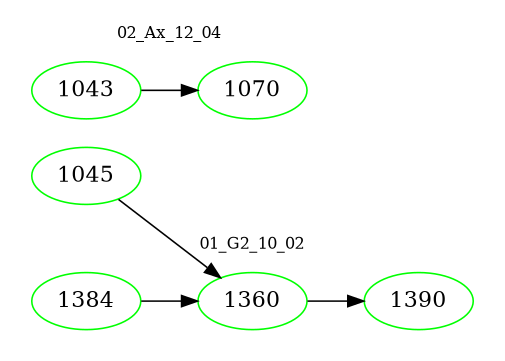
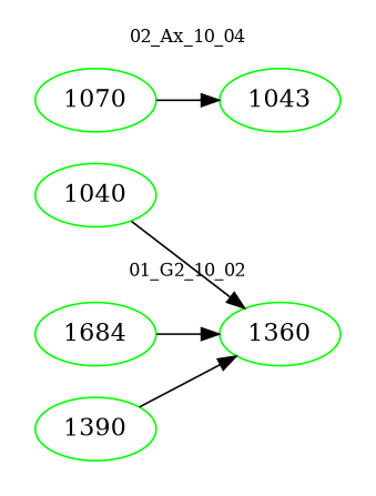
  digraph {
    rankdir=LR
    node [color=green]
    edge [color=black]
-   n1 [label=1045]
+   n1 [label=1040]
    n2 [label=1043]
    n3 [label=1070]
-   n4 [label=1384]
+   n4 [label=1684]
    n5 [label=1360]
    n6 [label=1390]
    subgraph cluster_1 {
      color=white
      fontsize=10
-     label="02_Ax_12_04"
+     label="02_Ax_10_04"
      n1
      n2
      n3
    }
    subgraph cluster_2 {
      color=white
      fontsize=10
      label="01_G2_10_02"
      n4
      n5
      n6
    }
    n1 -> n5
-   n2 -> n3
+   n3 -> n2
    n4 -> n5
-   n5 -> n6
+   n6 -> n5
  }
